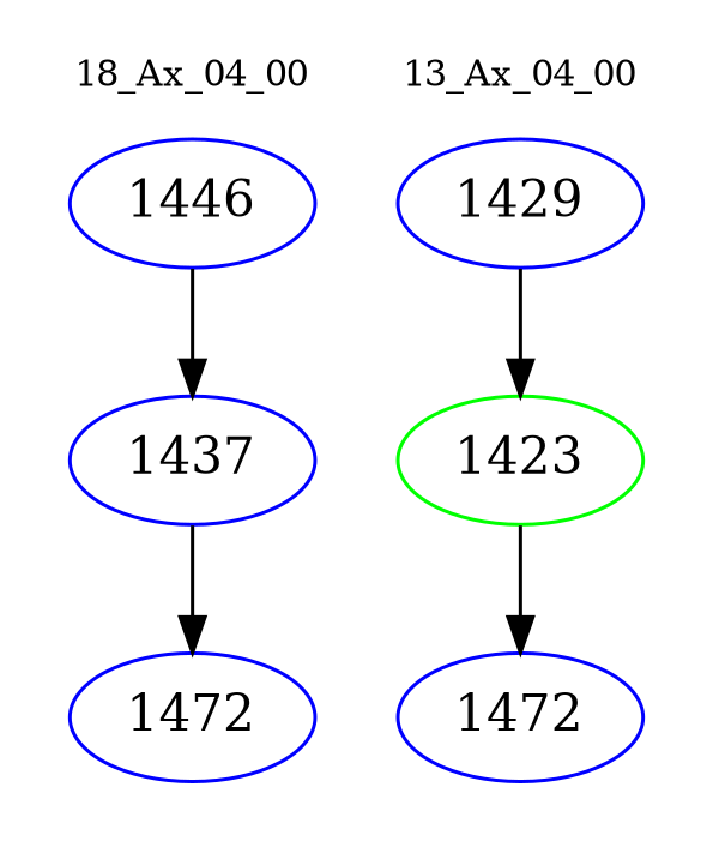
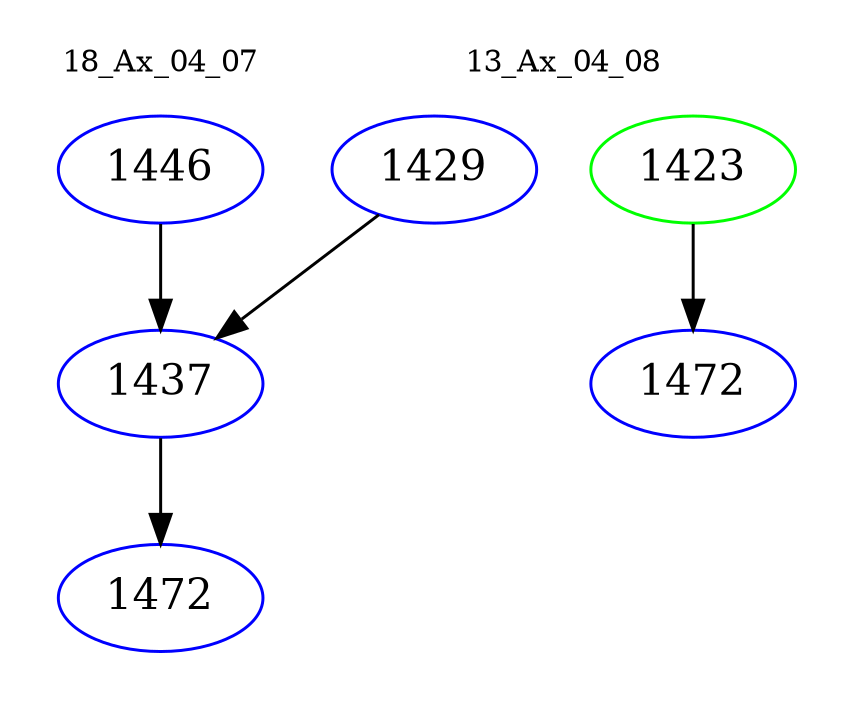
  digraph {
    node [color=blue]
    edge [color=black]
    n1 [label=1446]
    n2 [label=1437]
    n3 [label=1472]
    n4 [label=1429]
    n5 [color=green label=1423]
    n6 [label=1472]
    subgraph cluster_1 {
      color=white
      fontsize=10
-     label="18_Ax_04_00"
+     label="18_Ax_04_07"
      n1
      n2
      n3
    }
    subgraph cluster_2 {
      color=white
      fontsize=10
-     label="13_Ax_04_00"
+     label="13_Ax_04_08"
      n4
      n5
      n6
    }
    n1 -> n2
    n2 -> n3
-   n4 -> n5
+   n4 -> n2
    n5 -> n6
  }
